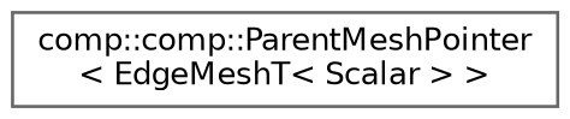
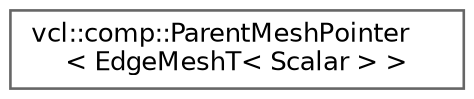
  digraph {
    rankdir=LR
-   n1 [color=grey40 fillcolor=white fontname=Helvetica fontsize=10 height=0.2 label="comp::comp::ParentMeshPointer\l\< EdgeMeshT\< Scalar \> \>" shape=box style=filled width=0.4]
+   n1 [color=grey40 fillcolor=white fontname=Helvetica fontsize=10 height=0.2 label="vcl::comp::ParentMeshPointer\l\< EdgeMeshT\< Scalar \> \>" shape=box style=filled width=0.4]
  }
